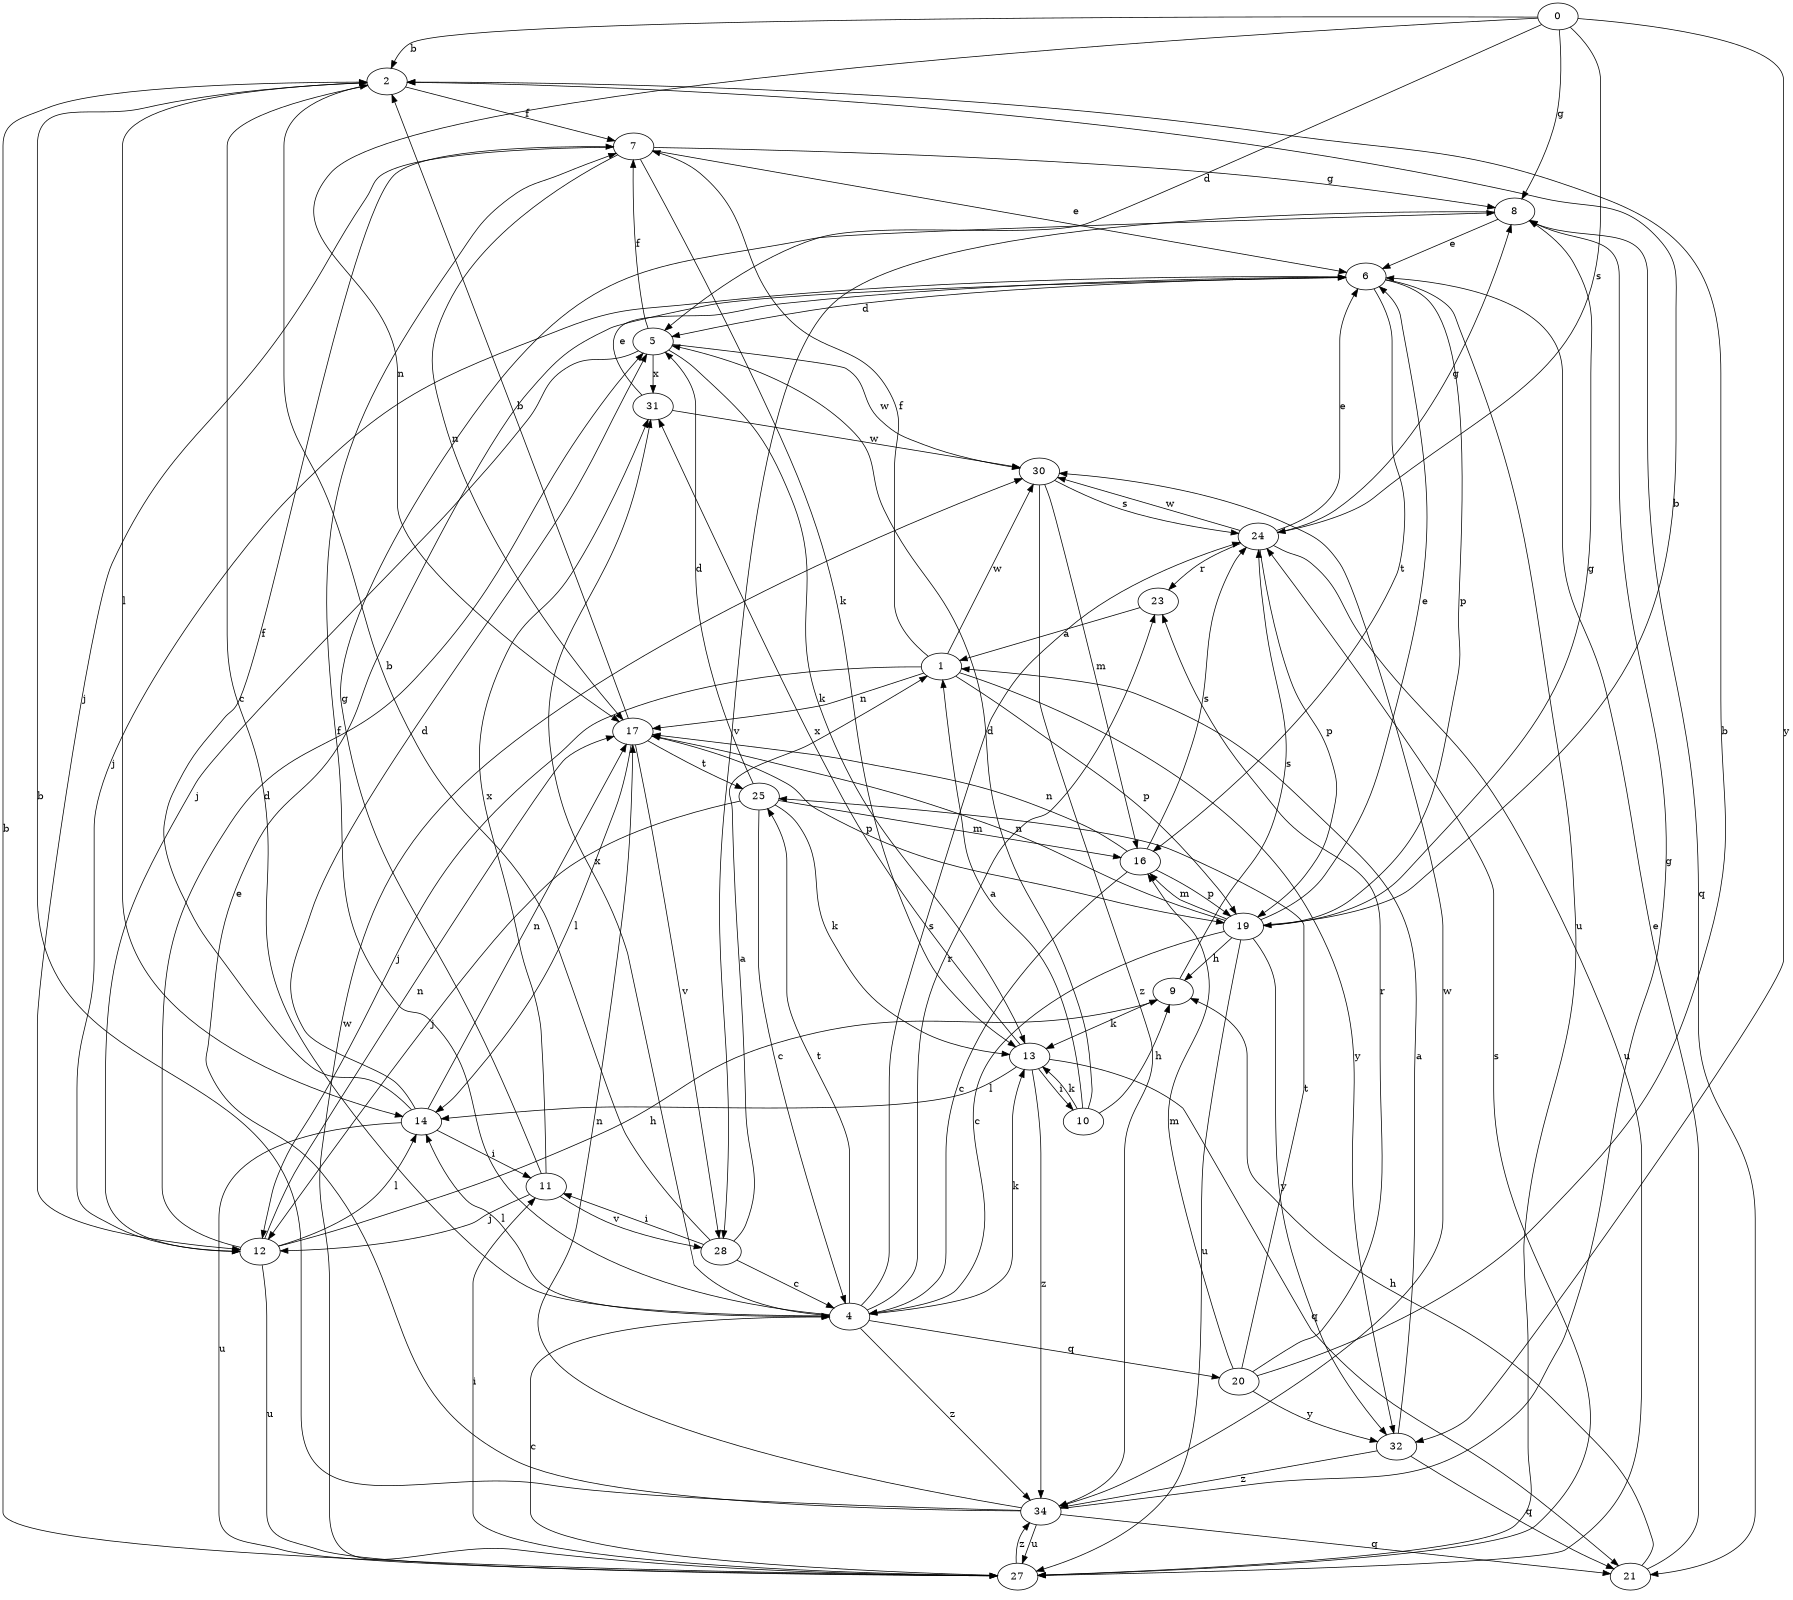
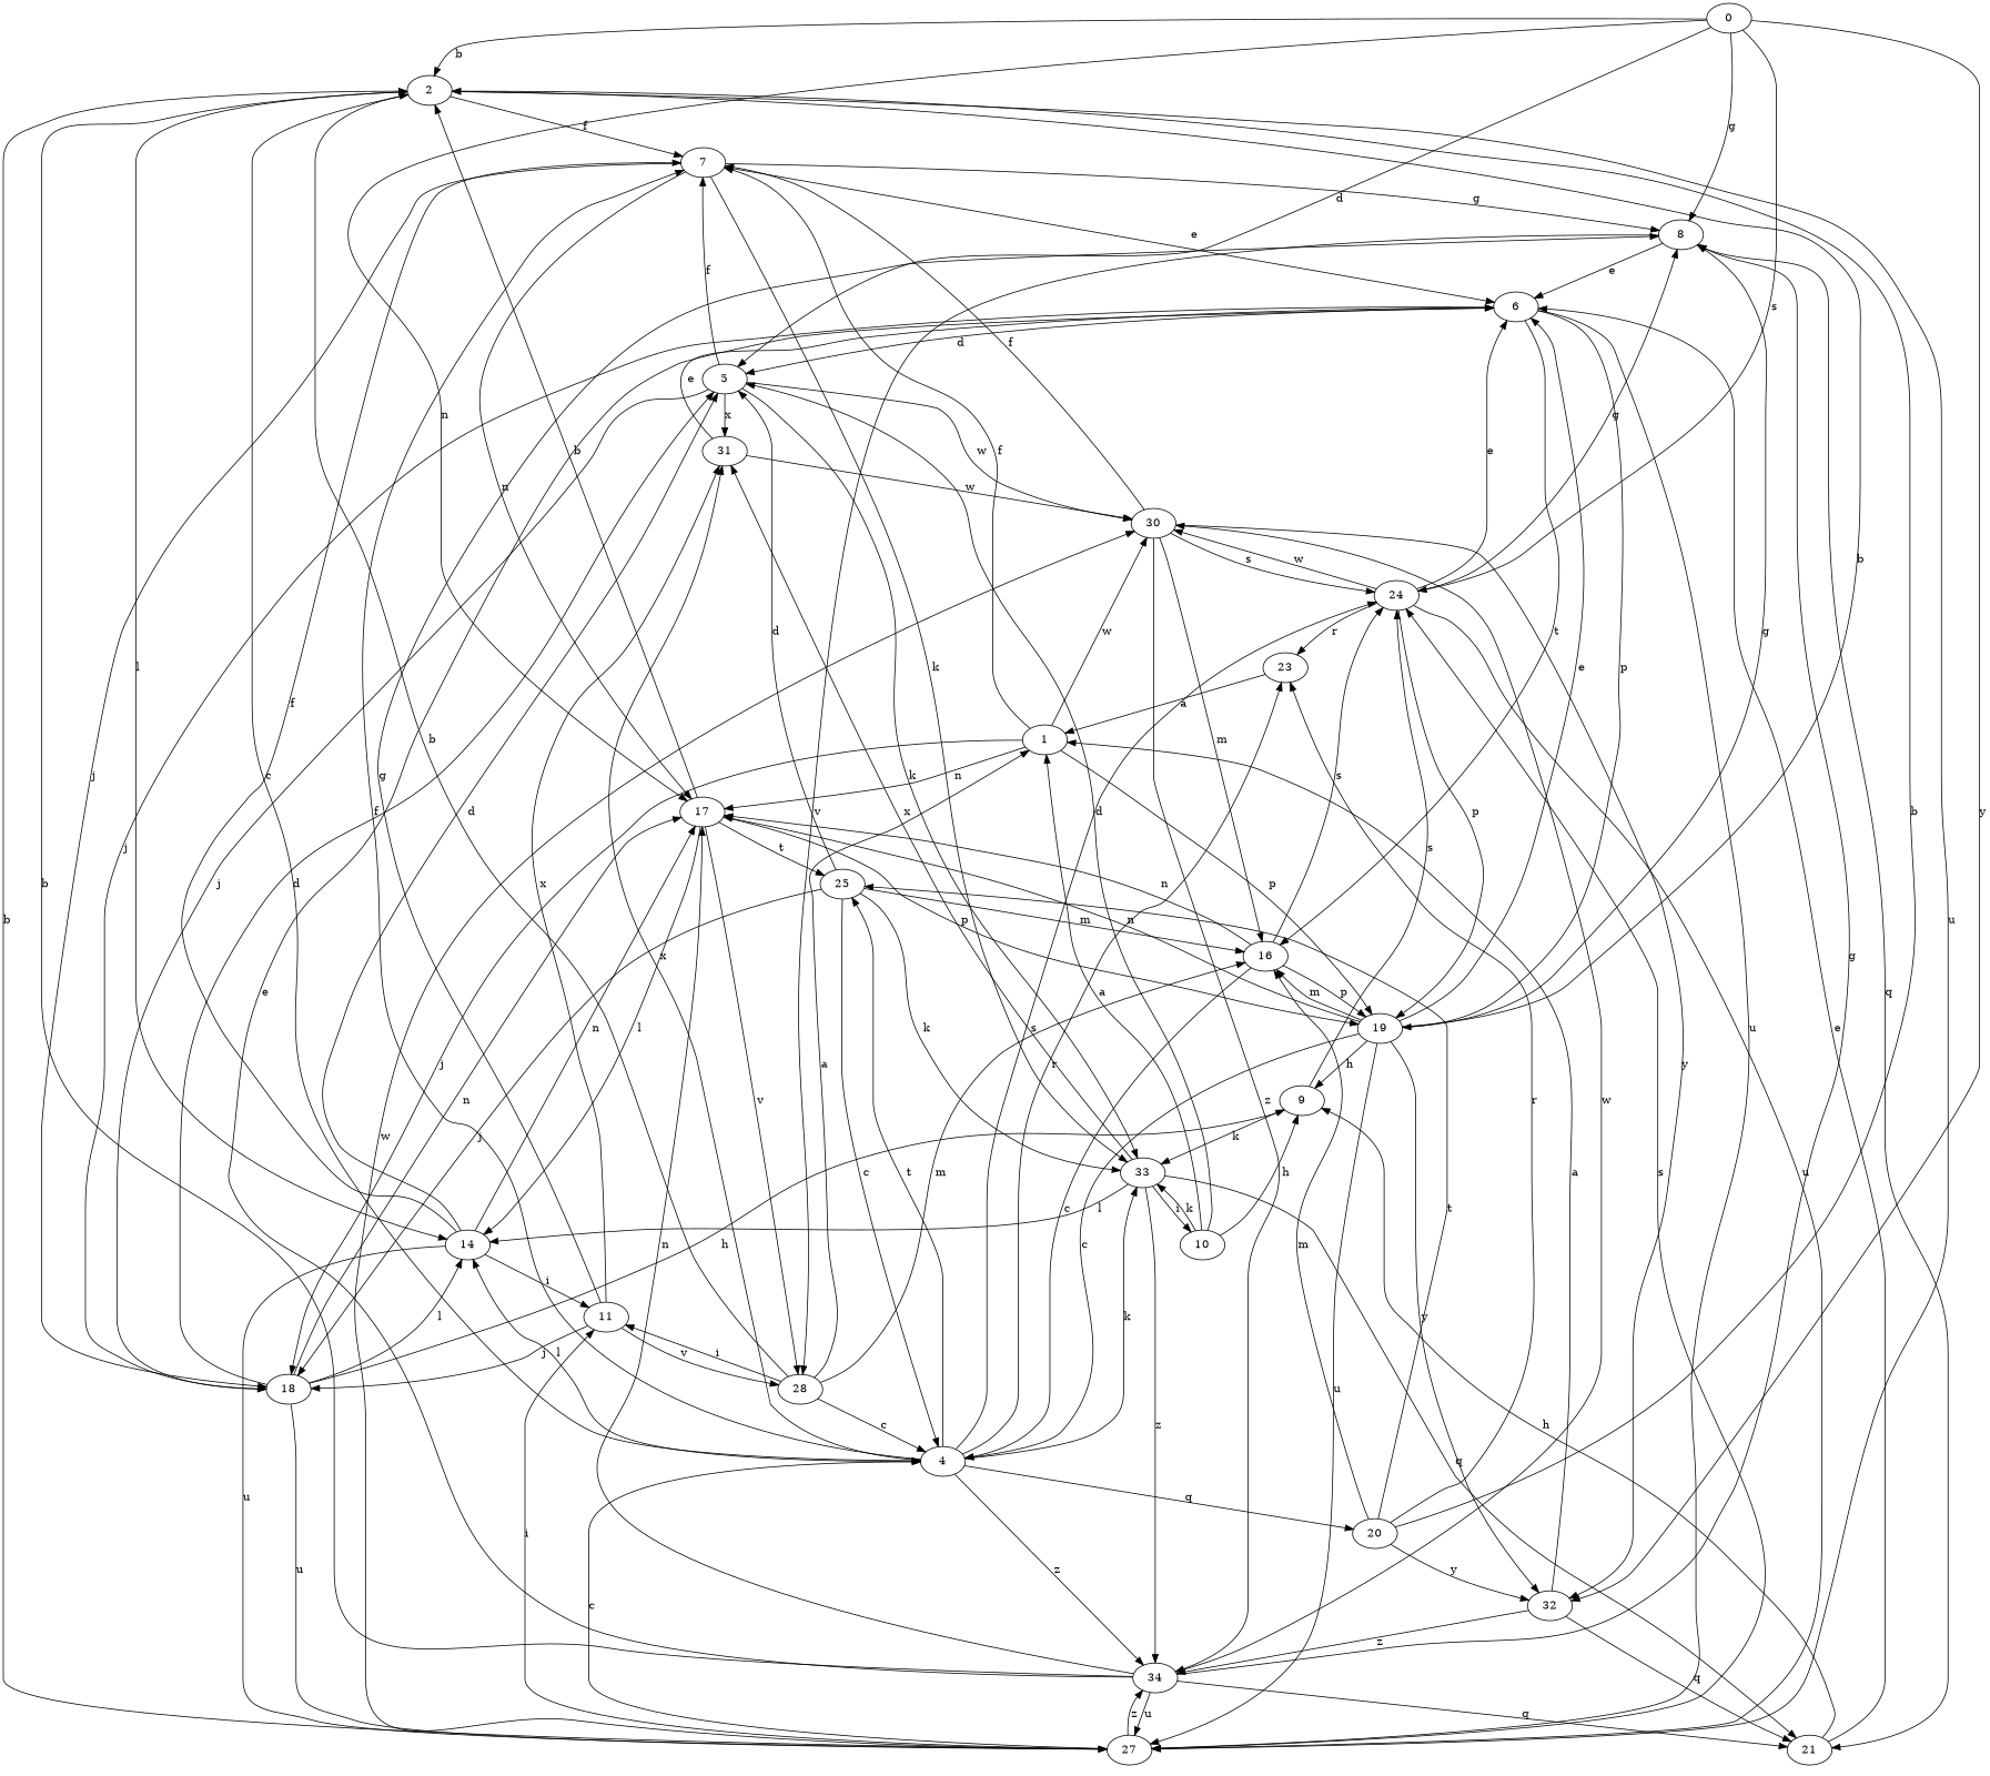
  strict digraph {
    0
    2
    5
    8
    17
    24
    32
    7
    4
    14
    27
-   12
+   12 [label=18]
    30
-   13
+   13 [label=33]
    31
    6
    21
    28
    19
    25
    23
    1
    34
    9
    16
    20
    11
    10
    0 -> 2 [label=b]
    0 -> 5 [label=d]
    0 -> 8 [label=g]
    0 -> 17 [label=n]
    0 -> 24 [label=s]
    0 -> 32 [label=y]
    2 -> 7 [label=f]
    2 -> 4 [label=c]
    2 -> 14 [label=l]
+   2 -> 27 [label=u]
    5 -> 7 [label=f]
    5 -> 12 [label=j]
    5 -> 30 [label=w]
    5 -> 13 [label=k]
    5 -> 31 [label=x]
    8 -> 6 [label=e]
    8 -> 21 [label=q]
    8 -> 28 [label=v]
    17 -> 2 [label=b]
    17 -> 14 [label=l]
    17 -> 28 [label=v]
    17 -> 19 [label=p]
    17 -> 25 [label=t]
    24 -> 8 [label=g]
    24 -> 27 [label=u]
    24 -> 30 [label=w]
    24 -> 6 [label=e]
    24 -> 19 [label=p]
    24 -> 23 [label=r]
    32 -> 21 [label=q]
    32 -> 1 [label=a]
    32 -> 34 [label=z]
    7 -> 8 [label=g]
    7 -> 17 [label=n]
    7 -> 12 [label=j]
    7 -> 13 [label=k]
    7 -> 6 [label=e]
    4 -> 24 [label=s]
    4 -> 7 [label=f]
    4 -> 14 [label=l]
    4 -> 13 [label=k]
    4 -> 31 [label=x]
    4 -> 25 [label=t]
    4 -> 23 [label=r]
    4 -> 34 [label=z]
    4 -> 20 [label=q]
    14 -> 5 [label=d]
    14 -> 17 [label=n]
    14 -> 7 [label=f]
    14 -> 27 [label=u]
    14 -> 11 [label=i]
    27 -> 2 [label=b]
    27 -> 24 [label=s]
    27 -> 4 [label=c]
    27 -> 30 [label=w]
    27 -> 34 [label=z]
    27 -> 11 [label=i]
    12 -> 5 [label=d]
    12 -> 17 [label=n]
    12 -> 14 [label=l]
    12 -> 27 [label=u]
    12 -> 9 [label=h]
    30 -> 24 [label=s]
+   30 -> 7 [label=f]
    30 -> 34 [label=z]
    30 -> 16 [label=m]
    13 -> 14 [label=l]
    13 -> 31 [label=x]
    13 -> 21 [label=q]
    13 -> 34 [label=z]
    13 -> 10 [label=i]
    31 -> 30 [label=w]
    31 -> 6 [label=e]
    6 -> 5 [label=d]
    6 -> 27 [label=u]
    6 -> 12 [label=j]
    6 -> 19 [label=p]
    6 -> 16 [label=t]
    21 -> 6 [label=e]
    21 -> 9 [label=h]
    28 -> 2 [label=b]
    28 -> 4 [label=c]
    28 -> 1 [label=a]
+   28 -> 16 [label=m]
    28 -> 11 [label=i]
    19 -> 2 [label=b]
    19 -> 8 [label=g]
    19 -> 17 [label=n]
    19 -> 32 [label=y]
    19 -> 4 [label=c]
    19 -> 27 [label=u]
    19 -> 6 [label=e]
    19 -> 9 [label=h]
    19 -> 16 [label=m]
    25 -> 5 [label=d]
    25 -> 4 [label=c]
    25 -> 12 [label=j]
    25 -> 13 [label=k]
    25 -> 16 [label=m]
    23 -> 1 [label=a]
    1 -> 17 [label=n]
-   1 -> 32 [label=y]
+   30 -> 32 [label=y]
    1 -> 7 [label=f]
    1 -> 12 [label=j]
    1 -> 30 [label=w]
    1 -> 19 [label=p]
    34 -> 2 [label=b]
    34 -> 8 [label=g]
    34 -> 17 [label=n]
    34 -> 27 [label=u]
    34 -> 30 [label=w]
    34 -> 6 [label=e]
    34 -> 21 [label=q]
    9 -> 24 [label=s]
    9 -> 13 [label=k]
    16 -> 17 [label=n]
    16 -> 24 [label=s]
    16 -> 4 [label=c]
    16 -> 19 [label=p]
    20 -> 2 [label=b]
    20 -> 32 [label=y]
    20 -> 25 [label=t]
    20 -> 23 [label=r]
    20 -> 16 [label=m]
    11 -> 8 [label=g]
    11 -> 12 [label=j]
    11 -> 31 [label=x]
    11 -> 28 [label=v]
    10 -> 5 [label=d]
    10 -> 13 [label=k]
    10 -> 1 [label=a]
    10 -> 9 [label=h]
  }
